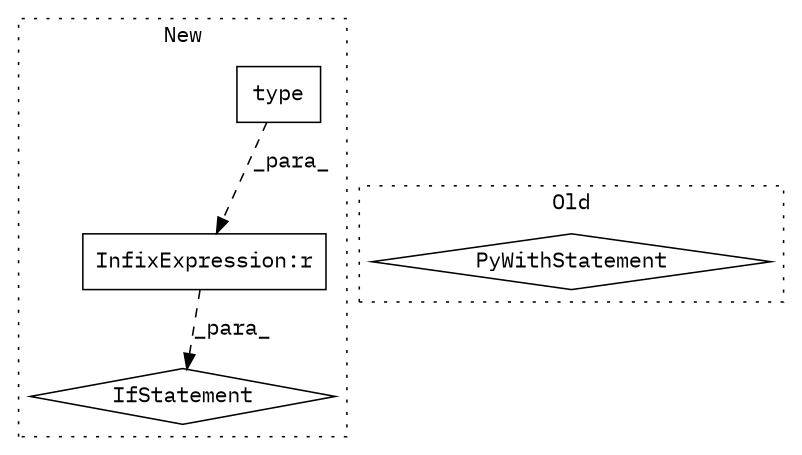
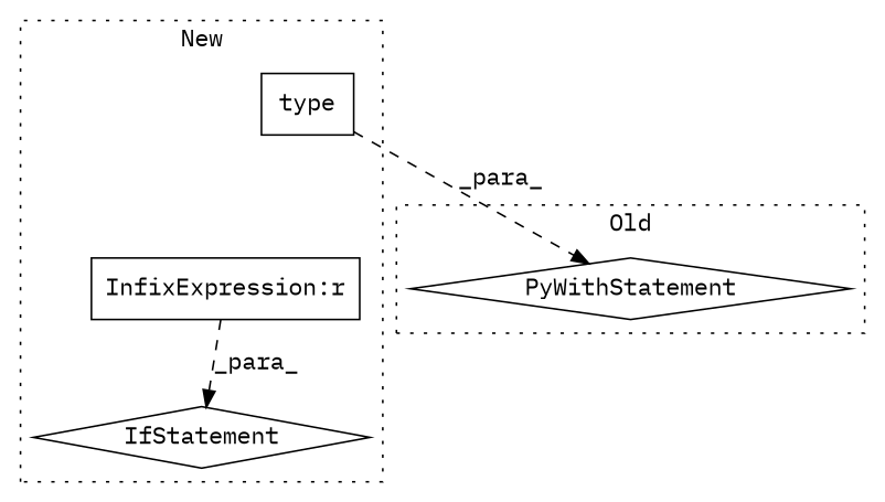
  digraph {
    fontname="IBM Plex Mono"
    node [fontname="IBM Plex Mono" shape=box]
    edge [fontname="IBM Plex Mono" style=dashed]
    n1 [a=32 l="5,1" label=type s="7906,7923"]
    n2 [a=25 l="4,2" label=IfStatement s="7902,7939" shape=diamond]
    n3 [a=27 l=4 label="InfixExpression:r" s=7924]
    n4 [a=104 l="10,2" label=PyWithStatement s="7902,7924" shape=diamond]
    subgraph cluster_1 {
      label=New
      style=dotted
      n1
      n2
      n3
    }
    subgraph cluster_2 {
      label=Old
      style=dotted
      n4
    }
-   n1 -> n3 [label=_para_]
+   n1 -> n4 [label=_para_]
    n3 -> n2 [label=_para_]
  }
